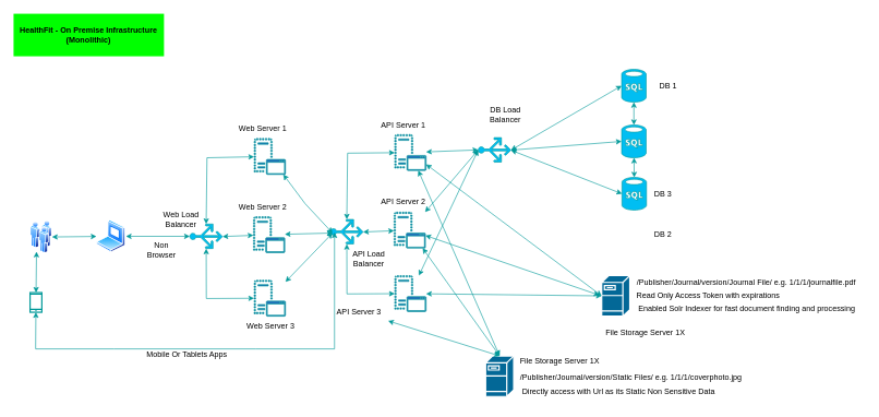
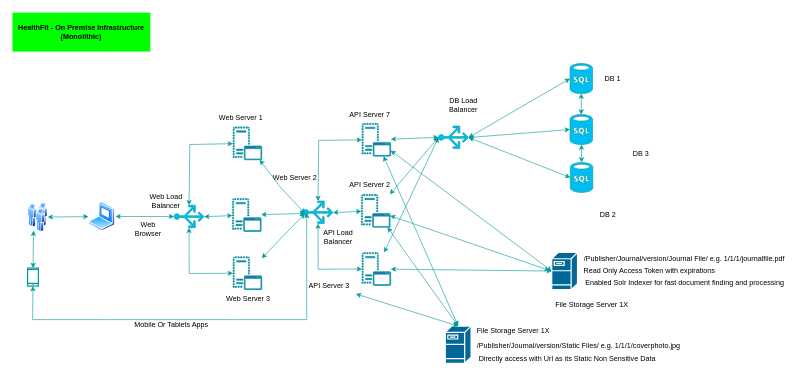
  <mxCell id="0" />
  <mxCell id="1" parent="0" />
  <mxCell id="2" value="" style="verticalLabelPosition=bottom;html=1;verticalAlign=top;align=center;strokeColor=#009999;fillColor=#00BEF2;shape=mxgraph.azure.sql_database;" vertex="1" parent="1"><mxGeometry x="950" y="105" width="37.5" height="50" as="geometry" /></mxCell>
  <mxCell id="3" value="DB 1" style="text;html=1;align=center;verticalAlign=middle;resizable=0;points=[];autosize=1;strokeColor=#;fillColor=none;" vertex="1" parent="1"><mxGeometry x="996" y="115" width="50" height="30" as="geometry" /></mxCell>
  <mxCell id="4" value="" style="verticalLabelPosition=bottom;html=1;verticalAlign=top;align=center;strokeColor=#009999;fillColor=#00BEF2;shape=mxgraph.azure.sql_database;" vertex="1" parent="1"><mxGeometry x="950.5" y="270" width="37.5" height="50" as="geometry" /></mxCell>
  <mxCell id="5" value="DB 2" style="text;html=1;align=center;verticalAlign=middle;resizable=0;points=[];autosize=1;strokeColor=#;fillColor=none;" vertex="1" parent="1"><mxGeometry x="988" y="343" width="50" height="30" as="geometry" /></mxCell>
  <mxCell id="6" value="" style="verticalLabelPosition=bottom;html=1;verticalAlign=top;align=center;strokeColor=#009999;fillColor=#00BEF2;shape=mxgraph.azure.sql_database;" vertex="1" parent="1"><mxGeometry x="950" y="190" width="37.5" height="50" as="geometry" /></mxCell>
- <mxCell id="7" value="DB 3" style="text;html=1;align=center;verticalAlign=middle;resizable=0;points=[];autosize=1;strokeColor=#;fillColor=none;" vertex="1" parent="1"><mxGeometry x="988" y="280" width="50" height="30" as="geometry" /></mxCell>
+ <mxCell id="7" value="DB 3" style="text;html=1;align=center;verticalAlign=middle;resizable=0;points=[];autosize=1;strokeColor=#;fillColor=none;" vertex="1" parent="1"><mxGeometry x="1043" y="240" width="50" height="30" as="geometry" /></mxCell>
  <mxCell id="8" value="" style="endArrow=classic;startArrow=classic;html=1;rounded=0;entryX=0.5;entryY=1;entryDx=0;entryDy=0;entryPerimeter=0;exitX=0.5;exitY=0;exitDx=0;exitDy=0;exitPerimeter=0;strokeColor=#009999;" edge="1" parent="1" source="6" target="2"><mxGeometry width="50" height="50" relative="1" as="geometry"><mxPoint x="860" y="203" as="sourcePoint" /><mxPoint x="968.75" y="133" as="targetPoint" /></mxGeometry></mxCell>
  <mxCell id="9" value="" style="endArrow=classic;startArrow=classic;html=1;rounded=0;exitX=0.5;exitY=0;exitDx=0;exitDy=0;exitPerimeter=0;strokeColor=#009999;" edge="1" parent="1" source="4" target="6"><mxGeometry width="50" height="50" relative="1" as="geometry"><mxPoint x="920" y="303" as="sourcePoint" /><mxPoint x="970" y="253" as="targetPoint" /></mxGeometry></mxCell>
  <mxCell id="10" value="" style="sketch=0;pointerEvents=1;shadow=0;dashed=0;html=1;strokeColor=#009999;labelPosition=center;verticalLabelPosition=bottom;verticalAlign=top;outlineConnect=0;align=center;shape=mxgraph.office.servers.virtual_application_server;fillColor=#2072B8;" vertex="1" parent="1"><mxGeometry x="603" y="204.5" width="48" height="55" as="geometry" /></mxCell>
  <mxCell id="11" value="" style="sketch=0;pointerEvents=1;shadow=0;dashed=0;html=1;strokeColor=#009999;labelPosition=center;verticalLabelPosition=bottom;verticalAlign=top;outlineConnect=0;align=center;shape=mxgraph.office.servers.virtual_application_server;fillColor=#2072B8;" vertex="1" parent="1"><mxGeometry x="602" y="323" width="48" height="55" as="geometry" /></mxCell>
  <mxCell id="12" value="" style="sketch=0;pointerEvents=1;shadow=0;dashed=0;html=1;strokeColor=#009999;labelPosition=center;verticalLabelPosition=bottom;verticalAlign=top;outlineConnect=0;align=center;shape=mxgraph.office.servers.virtual_application_server;fillColor=#2072B8;" vertex="1" parent="1"><mxGeometry x="603" y="420" width="48" height="55" as="geometry" /></mxCell>
- <mxCell id="13" value="API Server 1" style="text;html=1;align=center;verticalAlign=middle;resizable=0;points=[];autosize=1;strokeColor=#;fillColor=none;" vertex="1" parent="1"><mxGeometry x="571" y="176" width="90" height="30" as="geometry" /></mxCell>
+ <mxCell id="13" value="API Server 7" style="text;html=1;align=center;verticalAlign=middle;resizable=0;points=[];autosize=1;strokeColor=#;fillColor=none;" vertex="1" parent="1"><mxGeometry x="571" y="176" width="90" height="30" as="geometry" /></mxCell>
  <mxCell id="14" value="API Server 2" style="text;html=1;align=center;verticalAlign=middle;resizable=0;points=[];autosize=1;strokeColor=#;fillColor=none;" vertex="1" parent="1"><mxGeometry x="571" y="293" width="90" height="30" as="geometry" /></mxCell>
  <mxCell id="15" value="API Server 3&lt;br&gt;" style="text;html=1;align=center;verticalAlign=middle;resizable=0;points=[];autosize=1;strokeColor=#;fillColor=none;" vertex="1" parent="1"><mxGeometry x="503" y="460" width="90" height="30" as="geometry" /></mxCell>
  <mxCell id="16" value="" style="verticalLabelPosition=bottom;html=1;verticalAlign=top;align=center;strokeColor=#009999;fillColor=#00BEF2;shape=mxgraph.azure.load_balancer_generic;pointerEvents=1;rotation=-90;" vertex="1" parent="1"><mxGeometry x="511" y="328" width="37.5" height="50" as="geometry" /></mxCell>
  <mxCell id="17" value="" style="endArrow=classic;startArrow=classic;html=1;rounded=0;fillColor=#3399FF;strokeColor=#009999;exitX=1;exitY=0.5;exitDx=0;exitDy=0;exitPerimeter=0;" edge="1" parent="1" source="16" target="10"><mxGeometry width="50" height="50" relative="1" as="geometry"><mxPoint x="281" y="353" as="sourcePoint" /><mxPoint x="331" y="303" as="targetPoint" /><Array as="points"><mxPoint x="531" y="233" /></Array></mxGeometry></mxCell>
  <mxCell id="18" value="" style="endArrow=classic;startArrow=classic;html=1;rounded=0;fillColor=#3399FF;strokeColor=#009999;" edge="1" parent="1" source="16" target="12"><mxGeometry width="50" height="50" relative="1" as="geometry"><mxPoint x="431" y="548" as="sourcePoint" /><mxPoint x="594" y="445" as="targetPoint" /><Array as="points"><mxPoint x="530" y="448" /></Array></mxGeometry></mxCell>
  <mxCell id="19" value="" style="endArrow=classic;startArrow=classic;html=1;rounded=0;fillColor=#3399FF;strokeColor=#009999;exitX=0.49;exitY=1;exitDx=0;exitDy=0;exitPerimeter=0;" edge="1" parent="1" source="16" target="11"><mxGeometry width="50" height="50" relative="1" as="geometry"><mxPoint x="460" y="354" as="sourcePoint" /><mxPoint x="623" y="251" as="targetPoint" /><Array as="points" /></mxGeometry></mxCell>
  <mxCell id="20" value="" style="verticalLabelPosition=bottom;html=1;verticalAlign=top;align=center;strokeColor=#009999;fillColor=#00BEF2;shape=mxgraph.azure.load_balancer_generic;pointerEvents=1;rotation=-90;" vertex="1" parent="1"><mxGeometry x="737" y="203" width="37.5" height="50" as="geometry" /></mxCell>
  <mxCell id="21" value="" style="endArrow=classic;startArrow=classic;html=1;rounded=0;fillColor=#3399FF;strokeColor=#009999;exitX=0.49;exitY=1;exitDx=0;exitDy=0;exitPerimeter=0;entryX=0;entryY=0.5;entryDx=0;entryDy=0;entryPerimeter=0;" edge="1" parent="1" source="20" target="2"><mxGeometry width="50" height="50" relative="1" as="geometry"><mxPoint x="824.75" y="329.25" as="sourcePoint" /><mxPoint x="988" y="241" as="targetPoint" /><Array as="points" /></mxGeometry></mxCell>
  <mxCell id="22" value="" style="endArrow=classic;startArrow=classic;html=1;rounded=0;fillColor=#3399FF;strokeColor=#009999;entryX=0;entryY=0.5;entryDx=0;entryDy=0;entryPerimeter=0;exitX=0.49;exitY=1;exitDx=0;exitDy=0;exitPerimeter=0;" edge="1" parent="1" source="20" target="4"><mxGeometry width="50" height="50" relative="1" as="geometry"><mxPoint x="824.793" y="366.75" as="sourcePoint" /><mxPoint x="988" y="458" as="targetPoint" /><Array as="points" /></mxGeometry></mxCell>
  <mxCell id="23" value="" style="endArrow=classic;startArrow=classic;html=1;rounded=0;fillColor=#3399FF;strokeColor=#009999;exitX=0.49;exitY=1;exitDx=0;exitDy=0;exitPerimeter=0;entryX=0;entryY=0.5;entryDx=0;entryDy=0;entryPerimeter=0;" edge="1" parent="1" source="20" target="6"><mxGeometry width="50" height="50" relative="1" as="geometry"><mxPoint x="834.75" y="348.375" as="sourcePoint" /><mxPoint x="950" y="349" as="targetPoint" /><Array as="points" /></mxGeometry></mxCell>
  <mxCell id="24" value="" style="endArrow=classic;startArrow=classic;html=1;rounded=0;fillColor=#3399FF;strokeColor=#009999;entryX=0.5;entryY=0;entryDx=0;entryDy=0;entryPerimeter=0;" edge="1" parent="1" source="10" target="20"><mxGeometry width="50" height="50" relative="1" as="geometry"><mxPoint x="540" y="344" as="sourcePoint" /><mxPoint x="613" y="241" as="targetPoint" /><Array as="points" /></mxGeometry></mxCell>
  <mxCell id="25" value="" style="endArrow=classic;startArrow=classic;html=1;rounded=0;fillColor=#3399FF;strokeColor=#009999;entryX=0.5;entryY=0;entryDx=0;entryDy=0;entryPerimeter=0;" edge="1" parent="1" source="11" target="20"><mxGeometry width="50" height="50" relative="1" as="geometry"><mxPoint x="311" y="248" as="sourcePoint" /><mxPoint x="404" y="246" as="targetPoint" /><Array as="points" /></mxGeometry></mxCell>
  <mxCell id="26" value="" style="endArrow=classic;startArrow=classic;html=1;rounded=0;fillColor=#3399FF;strokeColor=#009999;entryX=0.5;entryY=0;entryDx=0;entryDy=0;entryPerimeter=0;" edge="1" parent="1" source="12" target="20"><mxGeometry width="50" height="50" relative="1" as="geometry"><mxPoint x="661" y="443" as="sourcePoint" /><mxPoint x="684" y="393" as="targetPoint" /><Array as="points" /></mxGeometry></mxCell>
  <mxCell id="27" value="" style="sketch=0;pointerEvents=1;shadow=0;dashed=0;html=1;strokeColor=#009999;labelPosition=center;verticalLabelPosition=bottom;verticalAlign=top;outlineConnect=0;align=center;shape=mxgraph.office.servers.virtual_application_server;fillColor=#2072B8;" vertex="1" parent="1"><mxGeometry x="388" y="210.5" width="48" height="55" as="geometry" /></mxCell>
  <mxCell id="28" value="" style="sketch=0;pointerEvents=1;shadow=0;dashed=0;html=1;strokeColor=#009999;labelPosition=center;verticalLabelPosition=bottom;verticalAlign=top;outlineConnect=0;align=center;shape=mxgraph.office.servers.virtual_application_server;fillColor=#2072B8;" vertex="1" parent="1"><mxGeometry x="387" y="330" width="48" height="55" as="geometry" /></mxCell>
  <mxCell id="29" value="" style="sketch=0;pointerEvents=1;shadow=0;dashed=0;html=1;strokeColor=#009999;labelPosition=center;verticalLabelPosition=bottom;verticalAlign=top;outlineConnect=0;align=center;shape=mxgraph.office.servers.virtual_application_server;fillColor=#2072B8;" vertex="1" parent="1"><mxGeometry x="388" y="427" width="48" height="55" as="geometry" /></mxCell>
  <mxCell id="30" value="Web Server 1" style="text;html=1;align=center;verticalAlign=middle;resizable=0;points=[];autosize=1;strokeColor=#;fillColor=none;" vertex="1" parent="1"><mxGeometry x="351" y="180.5" width="100" height="30" as="geometry" /></mxCell>
- <mxCell id="31" value="Web Server 2" style="text;html=1;align=center;verticalAlign=middle;resizable=0;points=[];autosize=1;strokeColor=#;fillColor=none;" vertex="1" parent="1"><mxGeometry x="351" y="300" width="100" height="30" as="geometry" /></mxCell>
+ <mxCell id="31" value="Web Server 2" style="text;html=1;align=center;verticalAlign=middle;resizable=0;points=[];autosize=1;strokeColor=#;fillColor=none;" vertex="1" parent="1"><mxGeometry x="441" y="280" width="100" height="30" as="geometry" /></mxCell>
  <mxCell id="32" value="Web Server 3" style="text;html=1;align=center;verticalAlign=middle;resizable=0;points=[];autosize=1;strokeColor=#;fillColor=none;" vertex="1" parent="1"><mxGeometry x="363" y="482" width="100" height="30" as="geometry" /></mxCell>
  <mxCell id="33" value="" style="verticalLabelPosition=bottom;html=1;verticalAlign=top;align=center;strokeColor=#009999;fillColor=#00BEF2;shape=mxgraph.azure.load_balancer_generic;pointerEvents=1;rotation=-90;" vertex="1" parent="1"><mxGeometry x="296" y="335" width="37.5" height="50" as="geometry" /></mxCell>
  <mxCell id="34" value="" style="endArrow=classic;startArrow=classic;html=1;rounded=0;fillColor=#3399FF;strokeColor=#009999;exitX=1;exitY=0.5;exitDx=0;exitDy=0;exitPerimeter=0;" edge="1" parent="1" source="33" target="27"><mxGeometry width="50" height="50" relative="1" as="geometry"><mxPoint x="66" y="360" as="sourcePoint" /><mxPoint x="116" y="310" as="targetPoint" /><Array as="points"><mxPoint x="316" y="240" /></Array></mxGeometry></mxCell>
  <mxCell id="35" value="" style="endArrow=classic;startArrow=classic;html=1;rounded=0;fillColor=#3399FF;strokeColor=#009999;" edge="1" parent="1" source="33" target="29"><mxGeometry width="50" height="50" relative="1" as="geometry"><mxPoint x="216" y="555" as="sourcePoint" /><mxPoint x="379" y="452" as="targetPoint" /><Array as="points"><mxPoint x="315" y="455" /></Array></mxGeometry></mxCell>
  <mxCell id="36" value="" style="endArrow=classic;startArrow=classic;html=1;rounded=0;fillColor=#3399FF;strokeColor=#009999;exitX=0.49;exitY=1;exitDx=0;exitDy=0;exitPerimeter=0;" edge="1" parent="1" source="33" target="28"><mxGeometry width="50" height="50" relative="1" as="geometry"><mxPoint x="245" y="361" as="sourcePoint" /><mxPoint x="408" y="258" as="targetPoint" /><Array as="points" /></mxGeometry></mxCell>
  <mxCell id="37" value="" style="endArrow=classic;startArrow=classic;html=1;rounded=0;fillColor=#3399FF;strokeColor=#009999;entryX=0.5;entryY=0;entryDx=0;entryDy=0;entryPerimeter=0;" edge="1" parent="1" source="27"><mxGeometry width="50" height="50" relative="1" as="geometry"><mxPoint x="325" y="351" as="sourcePoint" /><mxPoint x="508" y="355" as="targetPoint" /><Array as="points"><mxPoint x="466" y="310" /></Array></mxGeometry></mxCell>
  <mxCell id="38" value="" style="endArrow=classic;startArrow=classic;html=1;rounded=0;fillColor=#3399FF;strokeColor=#009999;entryX=0.5;entryY=0;entryDx=0;entryDy=0;entryPerimeter=0;" edge="1" parent="1" source="28"><mxGeometry width="50" height="50" relative="1" as="geometry"><mxPoint x="96" y="255" as="sourcePoint" /><mxPoint x="508" y="355" as="targetPoint" /><Array as="points" /></mxGeometry></mxCell>
  <mxCell id="39" value="" style="endArrow=classic;startArrow=classic;html=1;rounded=0;fillColor=#3399FF;strokeColor=#009999;entryX=0.5;entryY=0;entryDx=0;entryDy=0;entryPerimeter=0;" edge="1" parent="1" source="29"><mxGeometry width="50" height="50" relative="1" as="geometry"><mxPoint x="446" y="450" as="sourcePoint" /><mxPoint x="508" y="355" as="targetPoint" /><Array as="points" /></mxGeometry></mxCell>
  <mxCell id="40" value="" style="image;aspect=fixed;perimeter=ellipsePerimeter;html=1;align=center;shadow=0;dashed=0;spacingTop=3;image=img/lib/active_directory/users.svg;strokeColor=#009999;" vertex="1" parent="1"><mxGeometry x="46" y="336" width="33" height="50" as="geometry" /></mxCell>
  <mxCell id="41" value="" style="endArrow=classic;startArrow=classic;html=1;rounded=0;fillColor=#3399FF;strokeColor=#009999;" edge="1" parent="1" source="40" target="55"><mxGeometry width="50" height="50" relative="1" as="geometry"><mxPoint x="99" y="364" as="sourcePoint" /><mxPoint x="142" y="360.287" as="targetPoint" /><Array as="points" /></mxGeometry></mxCell>
  <mxCell id="42" value="" style="endArrow=classic;startArrow=classic;html=1;rounded=0;fillColor=#3399FF;strokeColor=#009999;entryX=0.5;entryY=0;entryDx=0;entryDy=0;entryPerimeter=0;" edge="1" parent="1" source="55" target="33"><mxGeometry width="50" height="50" relative="1" as="geometry"><mxPoint x="206" y="360" as="sourcePoint" /><mxPoint x="246" y="374" as="targetPoint" /><Array as="points" /></mxGeometry></mxCell>
- <mxCell id="43" value="Non &lt;br&gt;Browser" style="text;html=1;align=center;verticalAlign=middle;resizable=0;points=[];autosize=1;strokeColor=#;fillColor=none;" vertex="1" parent="1"><mxGeometry x="211" y="361" width="70" height="40" as="geometry" /></mxCell>
+ <mxCell id="43" value="Web &lt;br&gt;Browser" style="text;html=1;align=center;verticalAlign=middle;resizable=0;points=[];autosize=1;strokeColor=#;fillColor=none;" vertex="1" parent="1"><mxGeometry x="211" y="361" width="70" height="40" as="geometry" /></mxCell>
  <mxCell id="44" value="Mobile Or Tablets Apps" style="text;html=1;align=center;verticalAlign=middle;resizable=0;points=[];autosize=1;strokeColor=#;fillColor=none;" vertex="1" parent="1"><mxGeometry x="209.5" y="525" width="150" height="30" as="geometry" /></mxCell>
  <mxCell id="45" value="" style="endArrow=classic;startArrow=classic;html=1;rounded=0;fillColor=#3399FF;strokeColor=#009999;" edge="1" parent="1" source="54"><mxGeometry width="50" height="50" relative="1" as="geometry"><mxPoint x="174" y="485" as="sourcePoint" /><mxPoint x="511" y="354" as="targetPoint" /><Array as="points"><mxPoint x="54" y="532" /><mxPoint x="174" y="532" /><mxPoint x="391" y="532" /><mxPoint x="511" y="532" /></Array></mxGeometry></mxCell>
  <mxCell id="46" value="/Publisher/Journal/version/Journal File/ e.g. 1/1/1/journalfile.pdf&amp;nbsp;" style="text;html=1;align=center;verticalAlign=middle;resizable=0;points=[];autosize=1;strokeColor=#;fillColor=none;" vertex="1" parent="1"><mxGeometry x="962" y="415" width="360" height="30" as="geometry" /></mxCell>
  <mxCell id="47" value="Read Only Access Token with expirations" style="text;html=1;align=center;verticalAlign=middle;resizable=0;points=[];autosize=1;strokeColor=#;fillColor=none;" vertex="1" parent="1"><mxGeometry x="962" y="435" width="240" height="30" as="geometry" /></mxCell>
  <mxCell id="48" value="Enabled Solr Indexer for fast document finding and processing" style="text;html=1;align=center;verticalAlign=middle;resizable=0;points=[];autosize=1;strokeColor=#;fillColor=none;" vertex="1" parent="1"><mxGeometry x="960.5" y="455" width="360" height="30" as="geometry" /></mxCell>
  <mxCell id="49" value="DB Load &lt;br&gt;Balancer" style="text;html=1;align=center;verticalAlign=middle;resizable=0;points=[];autosize=1;strokeColor=#;fillColor=none;" vertex="1" parent="1"><mxGeometry x="737" y="155" width="70" height="40" as="geometry" /></mxCell>
  <mxCell id="50" value="API Load &lt;br&gt;Balancer" style="text;html=1;align=center;verticalAlign=middle;resizable=0;points=[];autosize=1;strokeColor=#;fillColor=none;" vertex="1" parent="1"><mxGeometry x="528" y="374" width="70" height="40" as="geometry" /></mxCell>
  <mxCell id="51" value="Web Load &lt;br&gt;Balancer" style="text;html=1;align=center;verticalAlign=middle;resizable=0;points=[];autosize=1;strokeColor=#;fillColor=none;" vertex="1" parent="1"><mxGeometry x="236" y="314" width="80" height="40" as="geometry" /></mxCell>
  <mxCell id="52" value="" style="shape=mxgraph.cisco.servers.fileserver;html=1;pointerEvents=1;dashed=0;fillColor=#036897;strokeColor=#ffffff;strokeWidth=2;verticalLabelPosition=bottom;verticalAlign=top;align=center;outlineConnect=0;" vertex="1" parent="1"><mxGeometry x="919.5" y="420" width="43" height="62" as="geometry" /></mxCell>
  <mxCell id="53" value="File Storage Server 1X" style="text;html=1;align=center;verticalAlign=middle;resizable=0;points=[];autosize=1;strokeColor=#;fillColor=none;" vertex="1" parent="1"><mxGeometry x="916" y="492" width="140" height="30" as="geometry" /></mxCell>
  <mxCell id="54" value="" style="html=1;verticalLabelPosition=bottom;align=center;labelBackgroundColor=#ffffff;verticalAlign=top;strokeWidth=2;strokeColor=#009999;shadow=0;dashed=0;shape=mxgraph.ios7.icons.smartphone;" vertex="1" parent="1"><mxGeometry x="45.5" y="446" width="18" height="30" as="geometry" /></mxCell>
  <mxCell id="55" value="" style="image;aspect=fixed;perimeter=ellipsePerimeter;html=1;align=center;shadow=0;dashed=0;spacingTop=3;image=img/lib/active_directory/laptop_client.svg;strokeColor=#009999;" vertex="1" parent="1"><mxGeometry x="147" y="335" width="45" height="50" as="geometry" /></mxCell>
  <mxCell id="56" value="" style="endArrow=classic;startArrow=classic;html=1;rounded=0;fillColor=#3399FF;strokeColor=#009999;exitX=0.25;exitY=1;exitDx=0;exitDy=0;" edge="1" parent="1" source="40" target="54"><mxGeometry width="50" height="50" relative="1" as="geometry"><mxPoint x="86" y="416" as="sourcePoint" /><mxPoint x="154" y="415" as="targetPoint" /><Array as="points" /></mxGeometry></mxCell>
  <mxCell id="57" value="File Storage Server 1X" style="text;html=1;align=center;verticalAlign=middle;resizable=0;points=[];autosize=1;strokeColor=#;fillColor=none;" vertex="1" parent="1"><mxGeometry x="784.5" y="534.75" width="140" height="30" as="geometry" /></mxCell>
  <mxCell id="58" value="/Publisher/Journal/version/Static Files/ e.g. 1/1/1/coverphoto.jpg" style="text;html=1;align=center;verticalAlign=middle;resizable=0;points=[];autosize=1;strokeColor=#;fillColor=none;" vertex="1" parent="1"><mxGeometry x="783.5" y="559.75" width="360" height="30" as="geometry" /></mxCell>
  <mxCell id="59" value="Directly access with Url as its Static Non Sensitive Data" style="text;html=1;align=center;verticalAlign=middle;resizable=0;points=[];autosize=1;strokeColor=#;fillColor=none;" vertex="1" parent="1"><mxGeometry x="784.5" y="583.25" width="320" height="30" as="geometry" /></mxCell>
  <mxCell id="60" value="" style="shape=mxgraph.cisco.servers.fileserver;html=1;pointerEvents=1;dashed=0;fillColor=#036897;strokeColor=#ffffff;strokeWidth=2;verticalLabelPosition=bottom;verticalAlign=top;align=center;outlineConnect=0;" vertex="1" parent="1"><mxGeometry x="742" y="542.75" width="43" height="62" as="geometry" /></mxCell>
  <mxCell id="61" value="" style="endArrow=classic;startArrow=classic;html=1;rounded=0;fillColor=#3399FF;strokeColor=#009999;exitX=0;exitY=0.5;exitDx=0;exitDy=0;exitPerimeter=0;" edge="1" parent="1" source="52" target="10"><mxGeometry width="50" height="50" relative="1" as="geometry"><mxPoint x="725.25" y="490" as="sourcePoint" /><mxPoint x="816.25" y="298" as="targetPoint" /><Array as="points" /></mxGeometry></mxCell>
  <mxCell id="62" value="" style="endArrow=classic;startArrow=classic;html=1;rounded=0;fillColor=#3399FF;strokeColor=#009999;" edge="1" parent="1" source="11"><mxGeometry width="50" height="50" relative="1" as="geometry"><mxPoint x="660" y="440" as="sourcePoint" /><mxPoint x="916" y="450" as="targetPoint" /><Array as="points" /></mxGeometry></mxCell>
  <mxCell id="63" value="" style="endArrow=classic;startArrow=classic;html=1;rounded=0;fillColor=#3399FF;strokeColor=#009999;entryX=0;entryY=0.5;entryDx=0;entryDy=0;entryPerimeter=0;" edge="1" parent="1" source="12" target="52"><mxGeometry width="50" height="50" relative="1" as="geometry"><mxPoint x="670" y="450" as="sourcePoint" /><mxPoint x="761" y="258" as="targetPoint" /><Array as="points" /></mxGeometry></mxCell>
  <mxCell id="64" value="" style="endArrow=classic;startArrow=classic;html=1;rounded=0;fillColor=#3399FF;strokeColor=#009999;entryX=0.5;entryY=0;entryDx=0;entryDy=0;entryPerimeter=0;" edge="1" parent="1" source="15" target="60"><mxGeometry width="50" height="50" relative="1" as="geometry"><mxPoint x="680" y="460" as="sourcePoint" /><mxPoint x="771" y="268" as="targetPoint" /><Array as="points" /></mxGeometry></mxCell>
  <mxCell id="65" value="" style="endArrow=classic;startArrow=classic;html=1;rounded=0;fillColor=#3399FF;strokeColor=#009999;exitX=0.5;exitY=0;exitDx=0;exitDy=0;exitPerimeter=0;" edge="1" parent="1" source="60" target="11"><mxGeometry width="50" height="50" relative="1" as="geometry"><mxPoint x="690" y="470" as="sourcePoint" /><mxPoint x="781" y="278" as="targetPoint" /><Array as="points" /></mxGeometry></mxCell>
  <mxCell id="66" value="" style="endArrow=classic;startArrow=classic;html=1;rounded=0;fillColor=#3399FF;strokeColor=#009999;entryX=0.5;entryY=0;entryDx=0;entryDy=0;entryPerimeter=0;" edge="1" parent="1" source="10" target="60"><mxGeometry width="50" height="50" relative="1" as="geometry"><mxPoint x="700" y="480" as="sourcePoint" /><mxPoint x="791" y="288" as="targetPoint" /><Array as="points" /></mxGeometry></mxCell>
  <mxCell id="67" value="HealthFit - On Premise Infrastructure (Monolithic)" style="text;html=1;strokeColor=none;fillColor=#00FF00;align=center;verticalAlign=middle;whiteSpace=wrap;rounded=0;fontStyle=1" vertex="1" parent="1"><mxGeometry x="20.25" y="20" width="230" height="65" as="geometry" /></mxCell>
